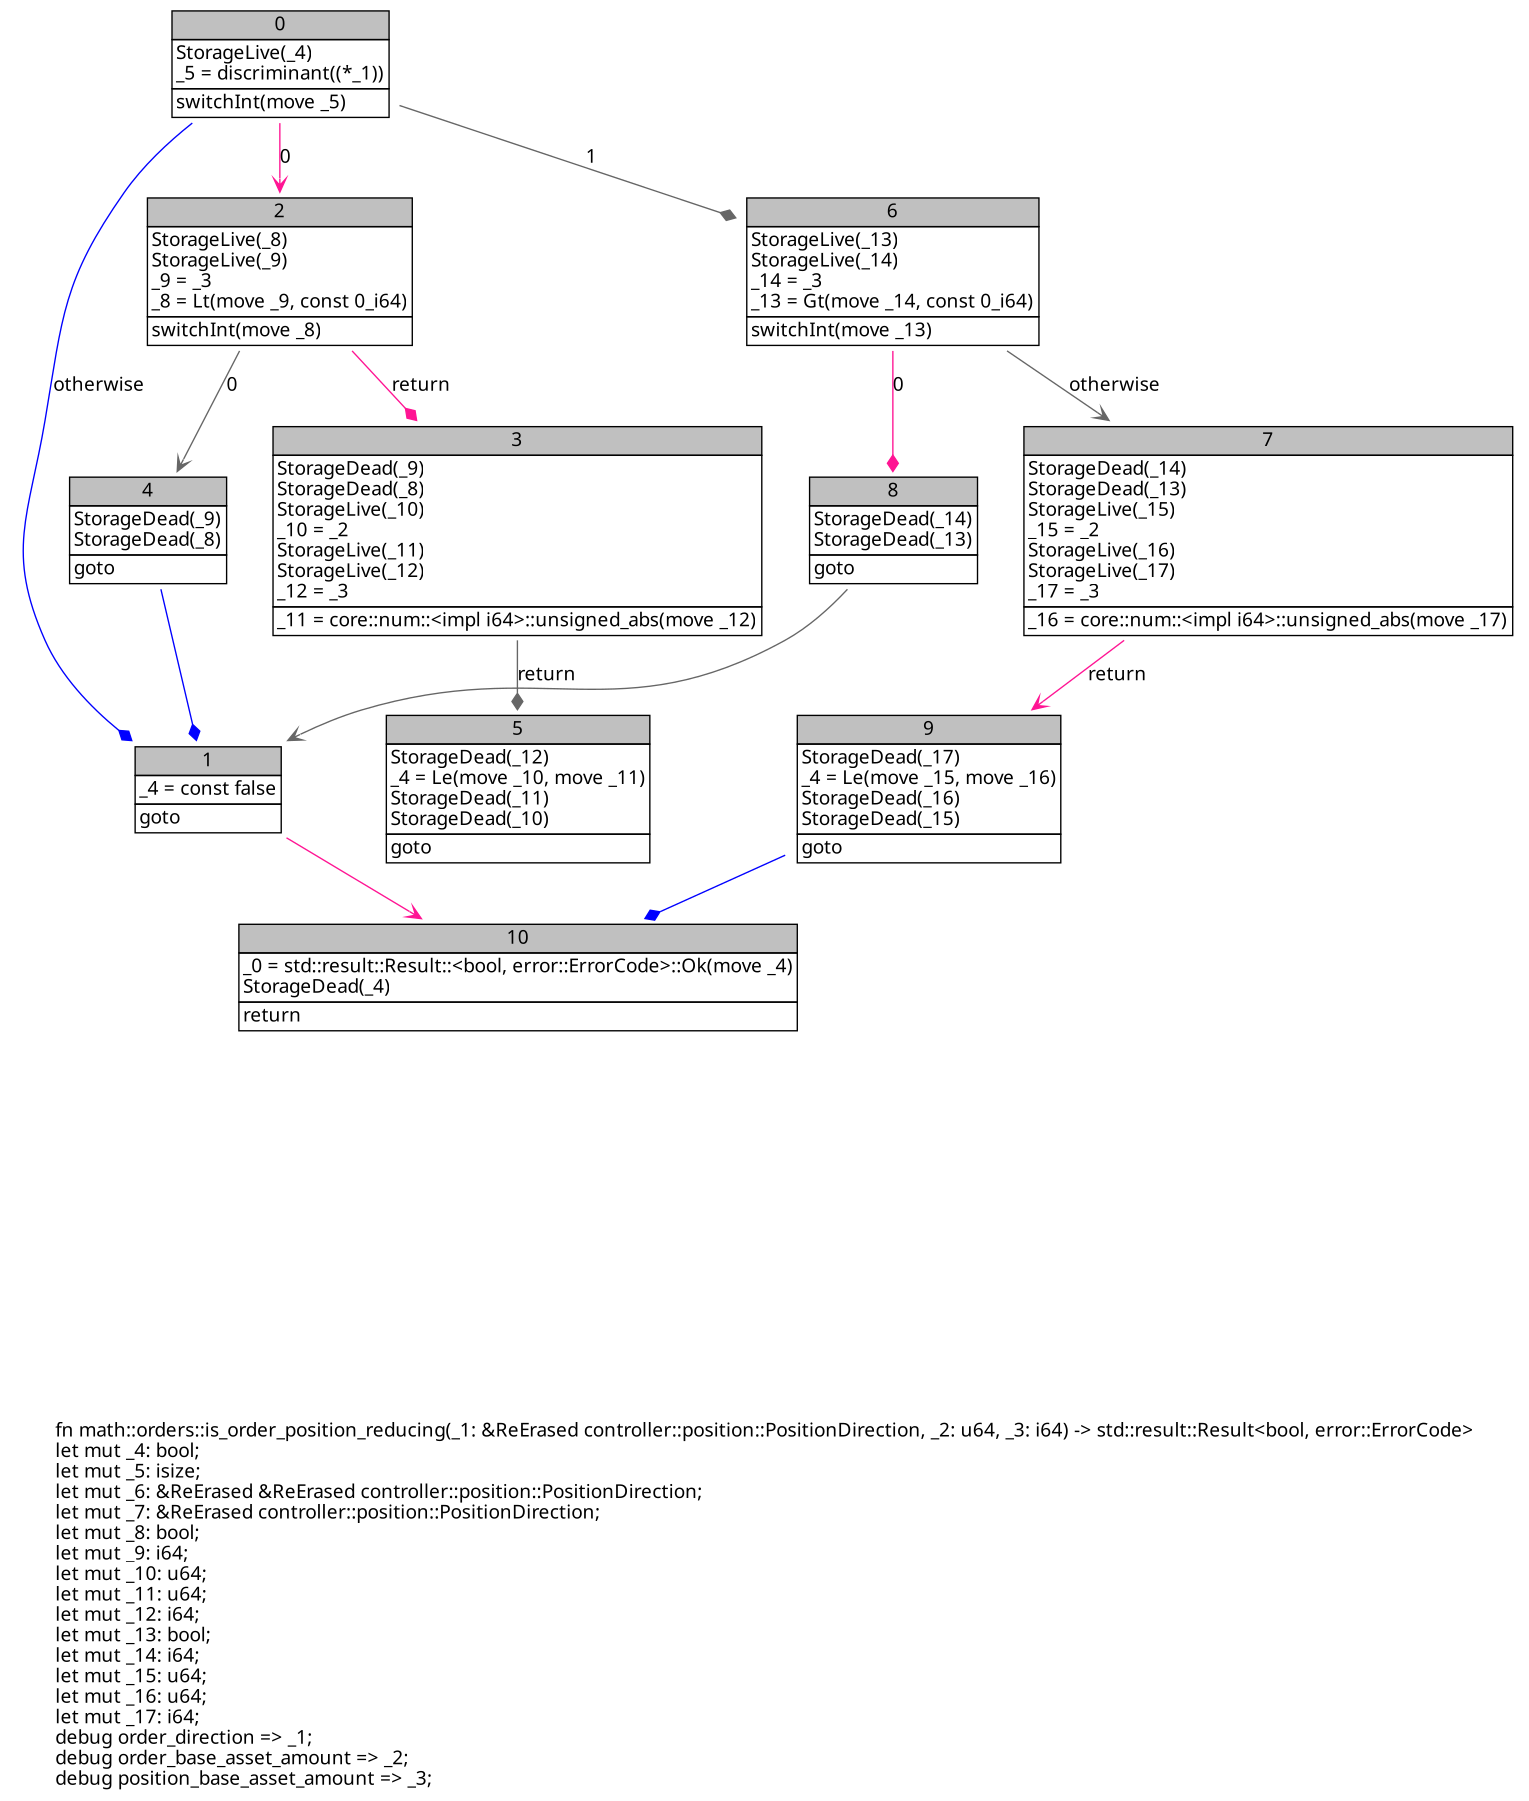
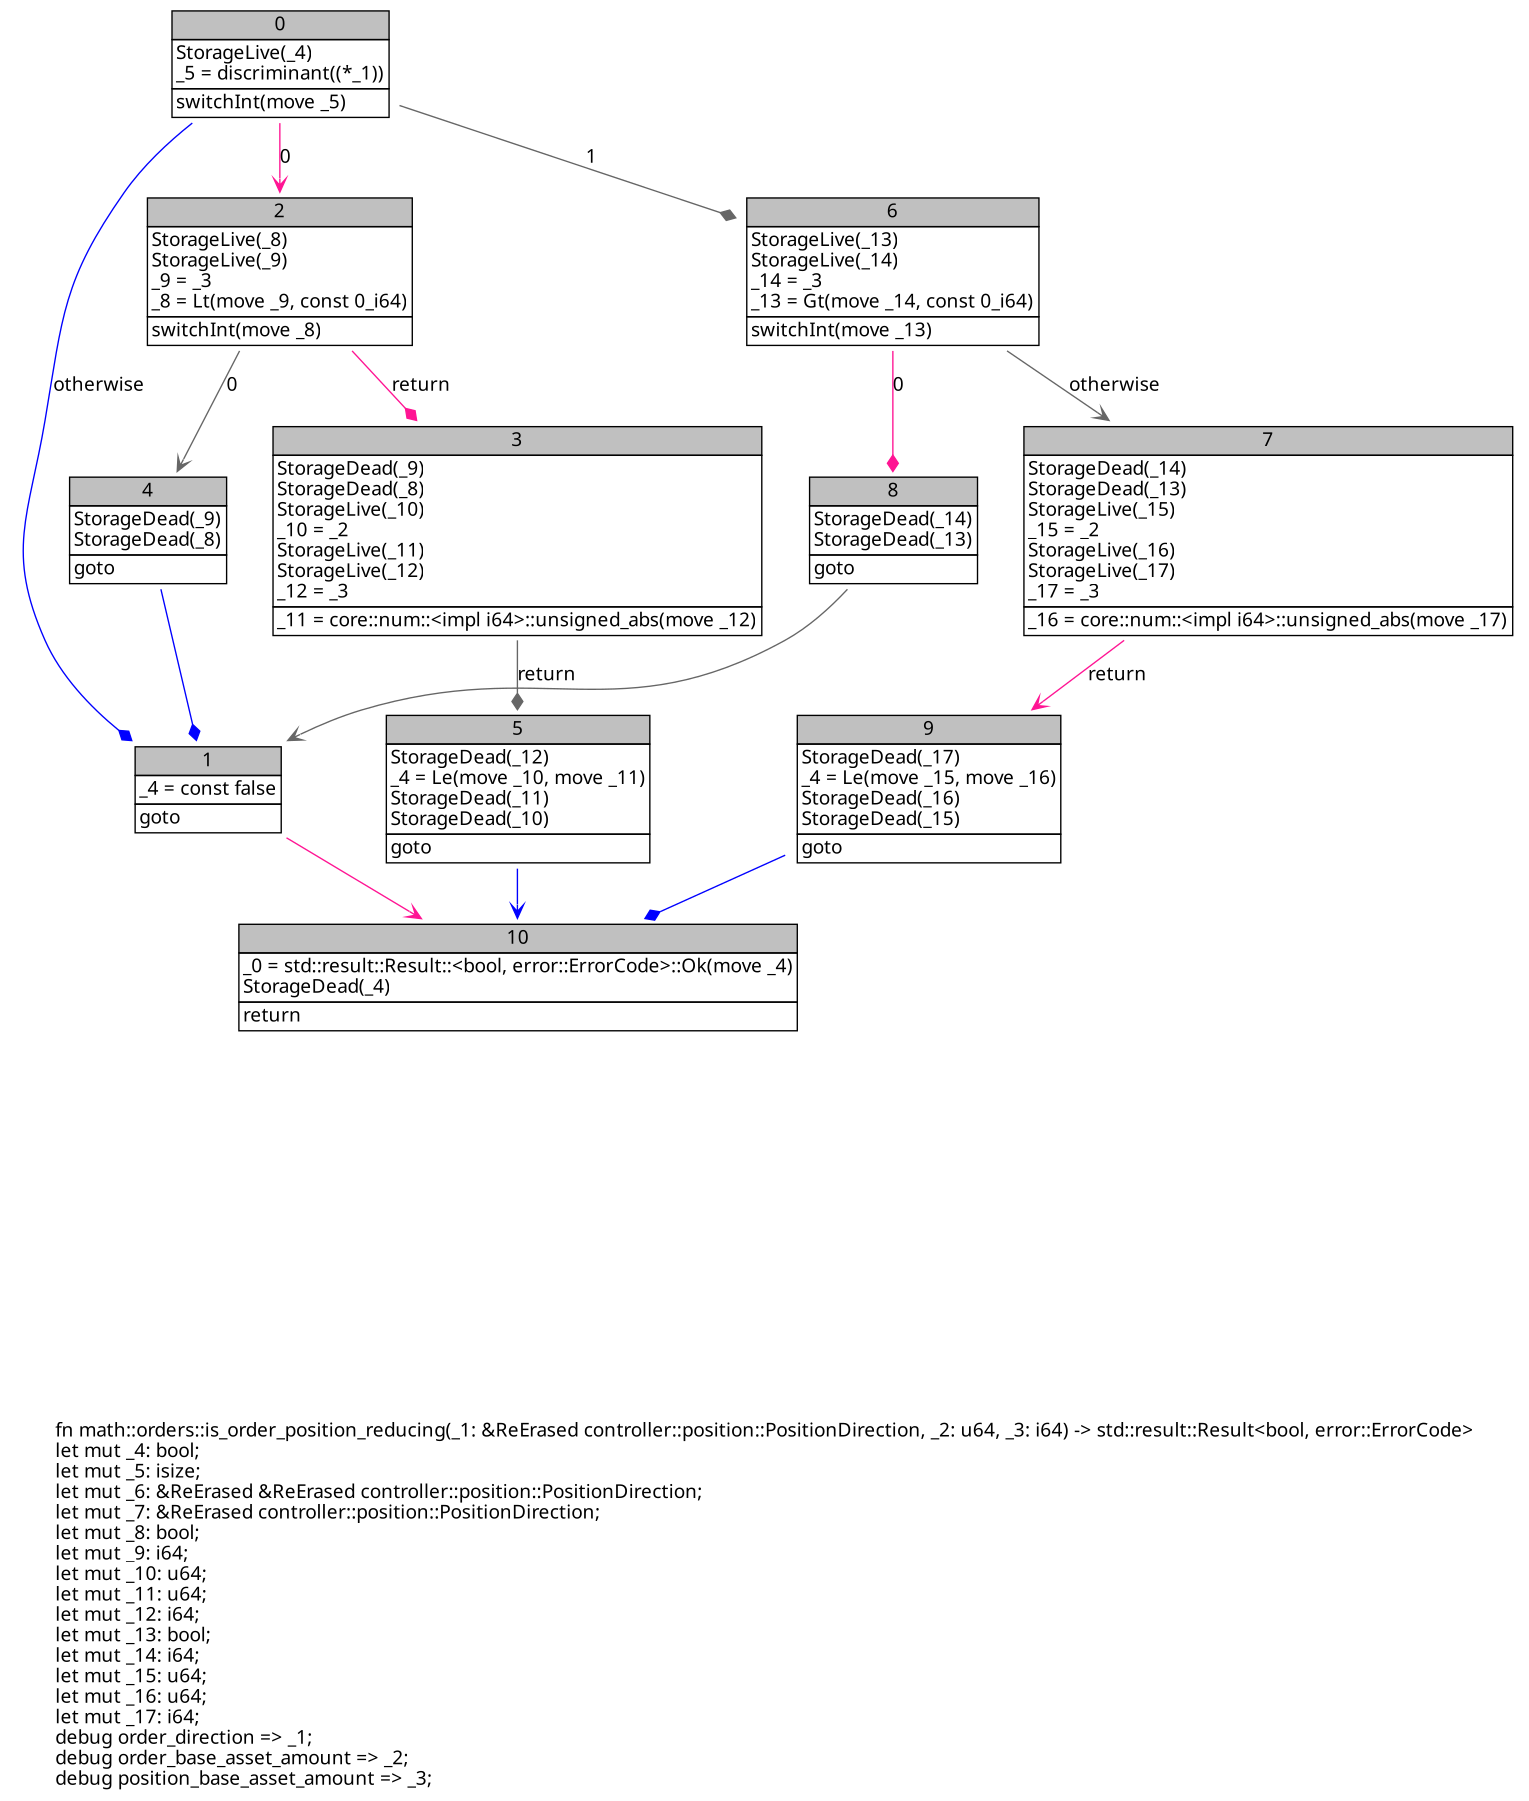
  digraph {
    fontname="Noto Sans"
    label=<fn math::orders::is_order_position_reducing(_1: &amp;ReErased controller::position::PositionDirection, _2: u64, _3: i64) -&gt; std::result::Result&lt;bool, error::ErrorCode&gt;<br align="left"/>let mut _4: bool;<br align="left"/>let mut _5: isize;<br align="left"/>let mut _6: &amp;ReErased &amp;ReErased controller::position::PositionDirection;<br align="left"/>let mut _7: &amp;ReErased controller::position::PositionDirection;<br align="left"/>let mut _8: bool;<br align="left"/>let mut _9: i64;<br align="left"/>let mut _10: u64;<br align="left"/>let mut _11: u64;<br align="left"/>let mut _12: i64;<br align="left"/>let mut _13: bool;<br align="left"/>let mut _14: i64;<br align="left"/>let mut _15: u64;<br align="left"/>let mut _16: u64;<br align="left"/>let mut _17: i64;<br align="left"/>debug order_direction =&gt; _1;<br align="left"/>debug order_base_asset_amount =&gt; _2;<br align="left"/>debug position_base_asset_amount =&gt; _3;<br align="left"/>>
    node [fontname="Noto Sans" shape=none]
    edge [arrowhead=diamond color=deeppink fontname="Noto Sans"]
    n1 [label=<<table border="0" cellborder="1" cellspacing="0"><tr><td bgcolor="gray" align="center" colspan="1">0</td></tr><tr><td align="left" balign="left">StorageLive(_4)<br/>_5 = discriminant((*_1))<br/></td></tr><tr><td align="left">switchInt(move _5)</td></tr></table>>]
    n2 [label=<<table border="0" cellborder="1" cellspacing="0"><tr><td bgcolor="gray" align="center" colspan="1">1</td></tr><tr><td align="left" balign="left">_4 = const false<br/></td></tr><tr><td align="left">goto</td></tr></table>>]
    n3 [label=<<table border="0" cellborder="1" cellspacing="0"><tr><td bgcolor="gray" align="center" colspan="1">2</td></tr><tr><td align="left" balign="left">StorageLive(_8)<br/>StorageLive(_9)<br/>_9 = _3<br/>_8 = Lt(move _9, const 0_i64)<br/></td></tr><tr><td align="left">switchInt(move _8)</td></tr></table>>]
    n4 [label=<<table border="0" cellborder="1" cellspacing="0"><tr><td bgcolor="gray" align="center" colspan="1">6</td></tr><tr><td align="left" balign="left">StorageLive(_13)<br/>StorageLive(_14)<br/>_14 = _3<br/>_13 = Gt(move _14, const 0_i64)<br/></td></tr><tr><td align="left">switchInt(move _13)</td></tr></table>>]
    n5 [label=<<table border="0" cellborder="1" cellspacing="0"><tr><td bgcolor="gray" align="center" colspan="1">10</td></tr><tr><td align="left" balign="left">_0 = std::result::Result::&lt;bool, error::ErrorCode&gt;::Ok(move _4)<br/>StorageDead(_4)<br/></td></tr><tr><td align="left">return</td></tr></table>>]
    n6 [label=<<table border="0" cellborder="1" cellspacing="0"><tr><td bgcolor="gray" align="center" colspan="1">3</td></tr><tr><td align="left" balign="left">StorageDead(_9)<br/>StorageDead(_8)<br/>StorageLive(_10)<br/>_10 = _2<br/>StorageLive(_11)<br/>StorageLive(_12)<br/>_12 = _3<br/></td></tr><tr><td align="left">_11 = core::num::&lt;impl i64&gt;::unsigned_abs(move _12)</td></tr></table>>]
    n7 [label=<<table border="0" cellborder="1" cellspacing="0"><tr><td bgcolor="gray" align="center" colspan="1">4</td></tr><tr><td align="left" balign="left">StorageDead(_9)<br/>StorageDead(_8)<br/></td></tr><tr><td align="left">goto</td></tr></table>>]
    n8 [label=<<table border="0" cellborder="1" cellspacing="0"><tr><td bgcolor="gray" align="center" colspan="1">7</td></tr><tr><td align="left" balign="left">StorageDead(_14)<br/>StorageDead(_13)<br/>StorageLive(_15)<br/>_15 = _2<br/>StorageLive(_16)<br/>StorageLive(_17)<br/>_17 = _3<br/></td></tr><tr><td align="left">_16 = core::num::&lt;impl i64&gt;::unsigned_abs(move _17)</td></tr></table>>]
    n9 [label=<<table border="0" cellborder="1" cellspacing="0"><tr><td bgcolor="gray" align="center" colspan="1">8</td></tr><tr><td align="left" balign="left">StorageDead(_14)<br/>StorageDead(_13)<br/></td></tr><tr><td align="left">goto</td></tr></table>>]
    n10 [label=<<table border="0" cellborder="1" cellspacing="0"><tr><td bgcolor="gray" align="center" colspan="1">5</td></tr><tr><td align="left" balign="left">StorageDead(_12)<br/>_4 = Le(move _10, move _11)<br/>StorageDead(_11)<br/>StorageDead(_10)<br/></td></tr><tr><td align="left">goto</td></tr></table>>]
    n11 [label=<<table border="0" cellborder="1" cellspacing="0"><tr><td bgcolor="gray" align="center" colspan="1">9</td></tr><tr><td align="left" balign="left">StorageDead(_17)<br/>_4 = Le(move _15, move _16)<br/>StorageDead(_16)<br/>StorageDead(_15)<br/></td></tr><tr><td align="left">goto</td></tr></table>>]
    n1 -> n2 [color=blue label=otherwise]
    n1 -> n3 [arrowhead=vee label=0]
    n1 -> n4 [color=gray40 label=1]
    n2 -> n5 [arrowhead=vee]
    n3 -> n6 [label=return]
    n3 -> n7 [arrowhead=vee color=gray40 label=0]
    n4 -> n8 [arrowhead=vee color=gray40 label=otherwise]
    n4 -> n9 [label=0]
    n6 -> n10 [color=gray40 label=return]
    n7 -> n2 [color=blue]
    n8 -> n11 [arrowhead=vee label=return]
    n9 -> n2 [arrowhead=vee color=gray40]
+   n10 -> n5 [arrowhead=vee color=blue]
    n11 -> n5 [color=blue]
  }
